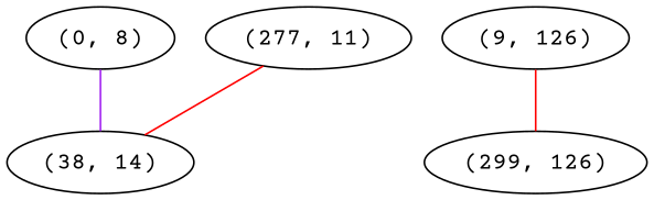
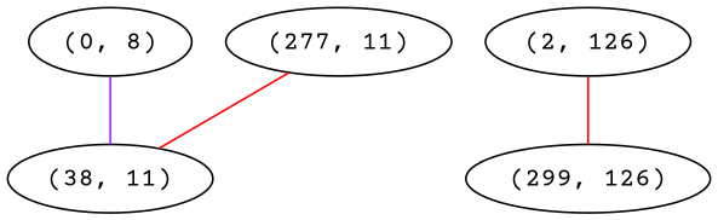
  graph {
    fontname="Courier Prime"
    node [fontname="Courier Prime"]
    edge [color=red fontname="Courier Prime" weight=1]
    n1 [label="(0, 8)"]
-   "(38, 14)"
-   "(2, 126)" [label="(9, 126)"]
+   "(38, 14)" [label="(38, 11)"]
+   "(2, 126)"
    "(299, 126)"
    "(277, 11)"
    n1 -- "(38, 14)" [color=purple weight=4]
    "(2, 126)" -- "(299, 126)"
    "(277, 11)" -- "(38, 14)"
  }
